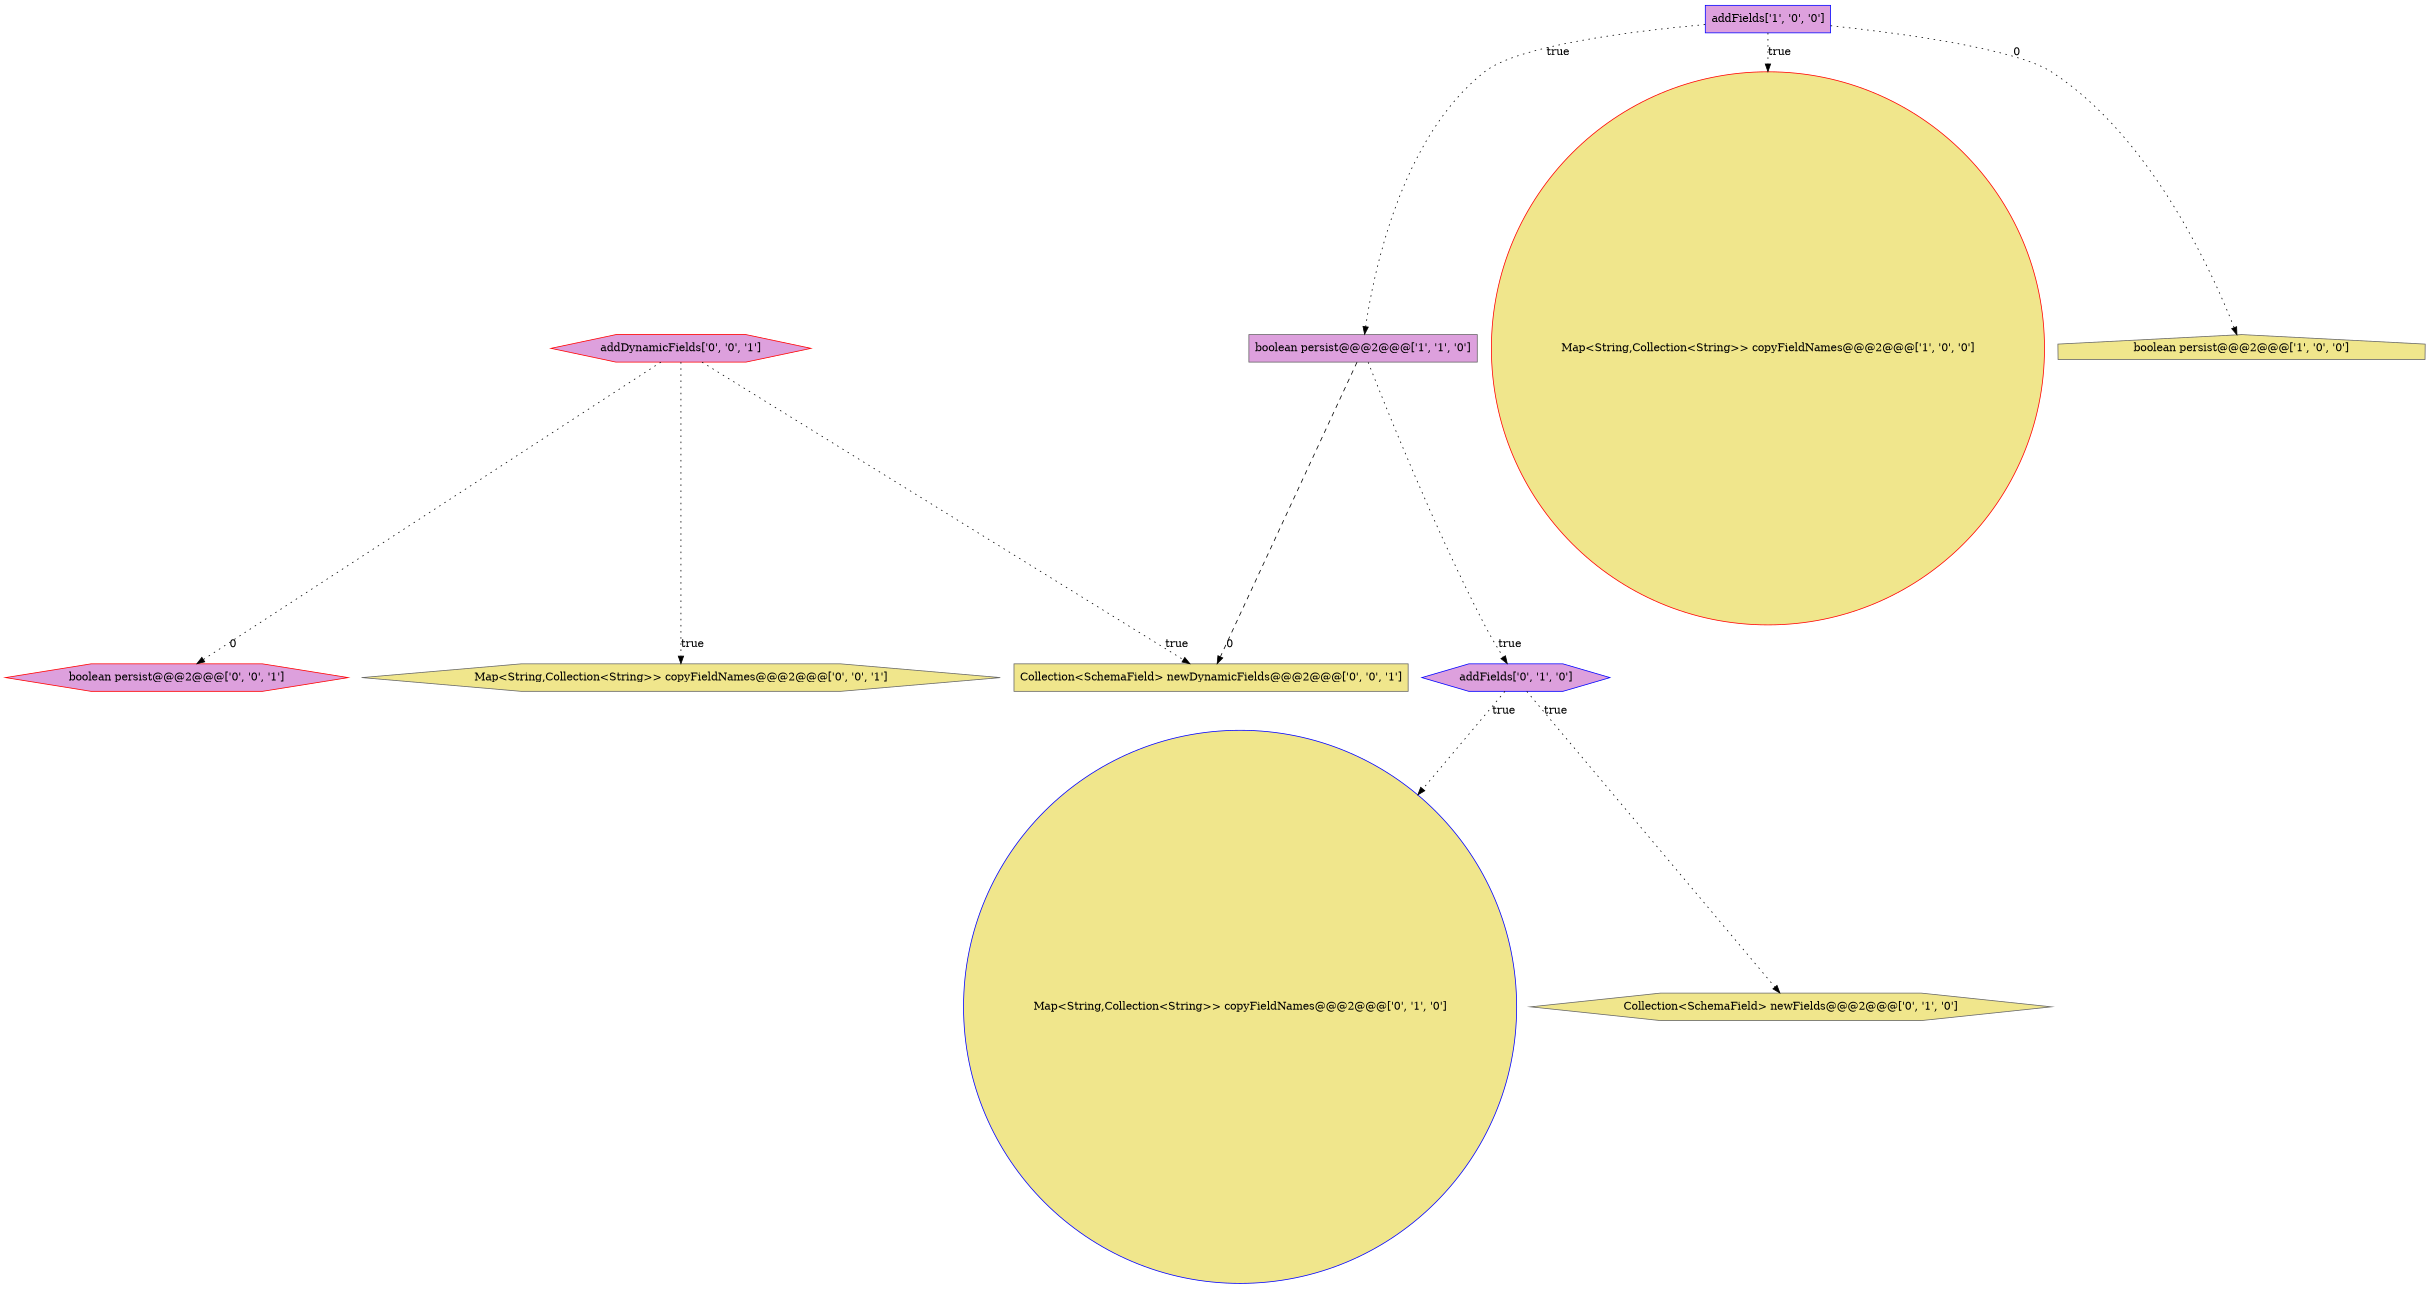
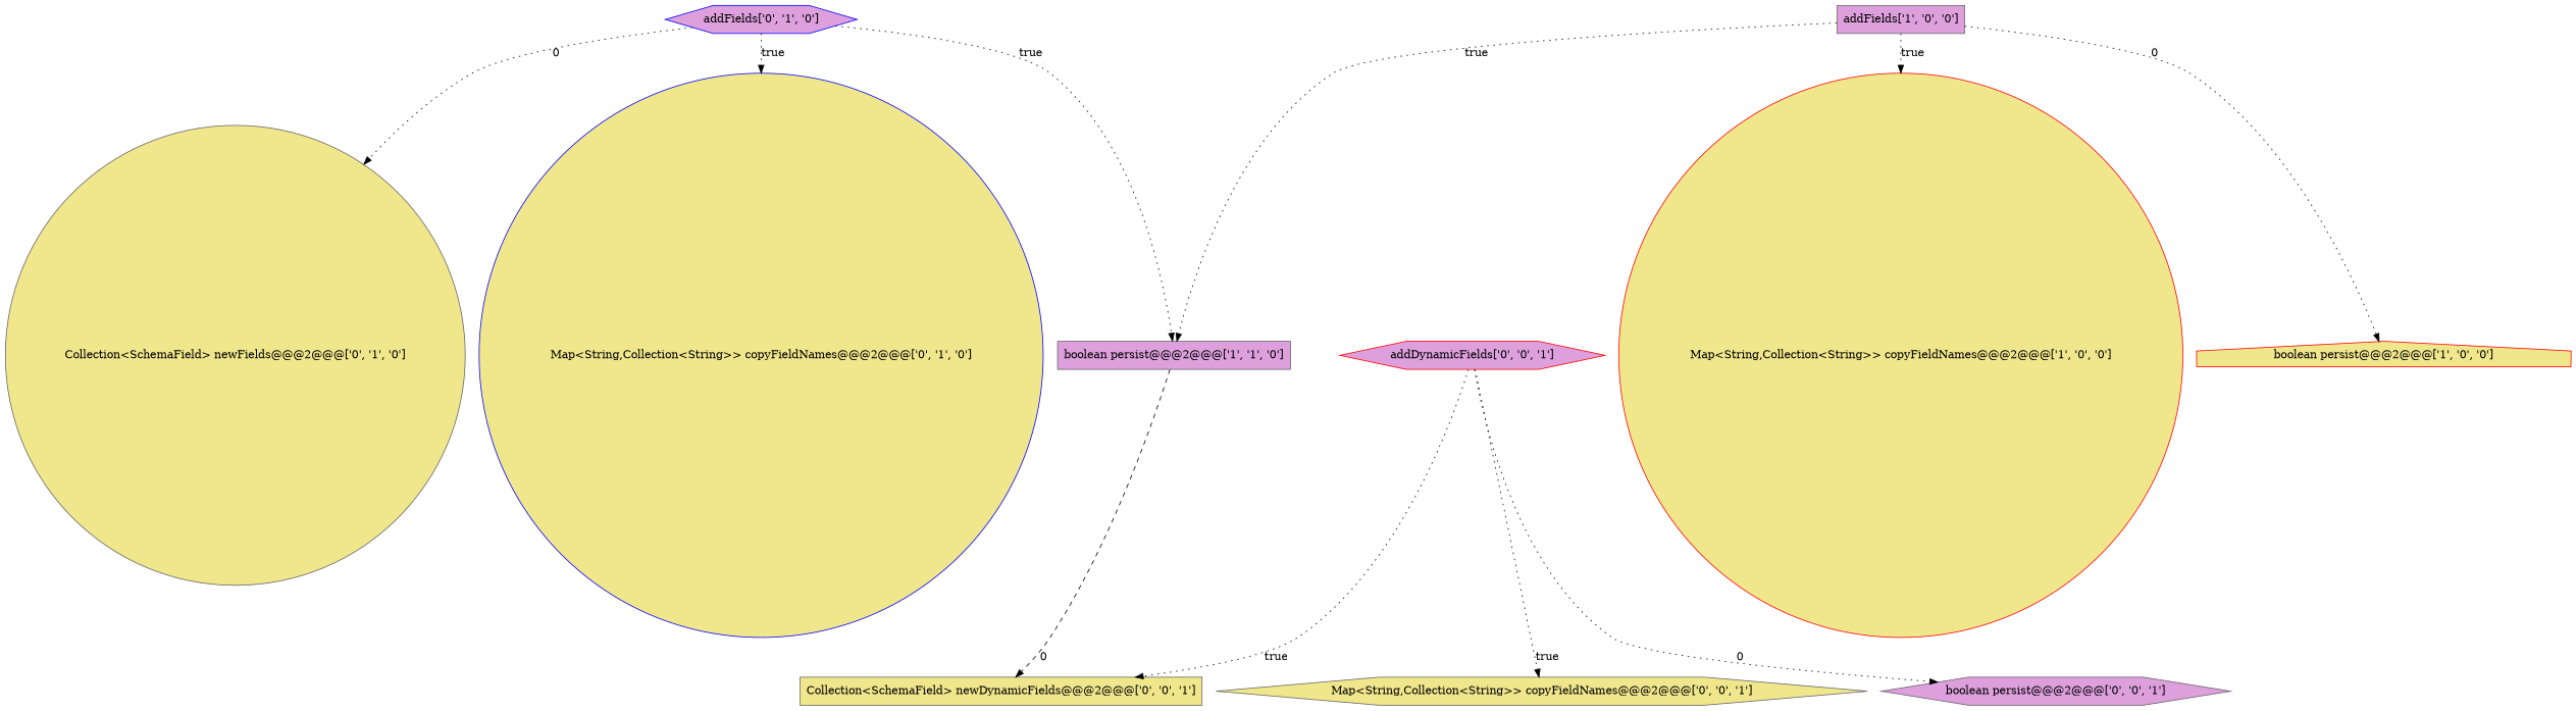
  digraph {
    node [color=gray40 fillcolor=khaki shape=hexagon style=filled]
    edge [style=dotted]
    n1 [label="Map<String,Collection<String>> copyFieldNames@@@2@@@['0', '0', '1']"]
    n2 [color=blue fillcolor=plum label="addFields['0', '1', '0']"]
    n3 [fillcolor=plum label="boolean persist@@@2@@@['1', '1', '0']" shape=box]
    n4 [color=blue label="Map<String,Collection<String>> copyFieldNames@@@2@@@['0', '1', '0']" shape=circle]
-   n5 [label="Collection<SchemaField> newFields@@@2@@@['0', '1', '0']"]
+   n5 [label="Collection<SchemaField> newFields@@@2@@@['0', '1', '0']" shape=circle]
    n6 [label="Collection<SchemaField> newDynamicFields@@@2@@@['0', '0', '1']" shape=box]
    n7 [color=red fillcolor=plum label="addDynamicFields['0', '0', '1']"]
-   n8 [color=red fillcolor=plum label="boolean persist@@@2@@@['0', '0', '1']"]
+   n8 [fillcolor=plum label="boolean persist@@@2@@@['0', '0', '1']"]
    n9 [color=red label="Map<String,Collection<String>> copyFieldNames@@@2@@@['1', '0', '0']" shape=circle]
-   n10 [color=blue fillcolor=plum label="addFields['1', '0', '0']" shape=box]
-   n11 [label="boolean persist@@@2@@@['1', '0', '0']" shape=house]
-   n3 -> n2 [label=true]
+   n10 [fillcolor=plum label="addFields['1', '0', '0']" shape=box]
+   n11 [color=red label="boolean persist@@@2@@@['1', '0', '0']" shape=house]
+   n2 -> n3 [label=true]
    n2 -> n4 [label=true]
-   n2 -> n5 [label=true]
+   n2 -> n5 [label=0]
    n3 -> n6 [label=0 style=dashed]
    n7 -> n1 [label=true]
    n7 -> n6 [label=true]
    n7 -> n8 [label=0]
    n10 -> n3 [label=true]
    n10 -> n9 [label=true]
    n10 -> n11 [label=0]
  }
